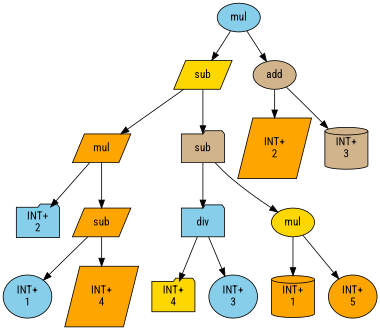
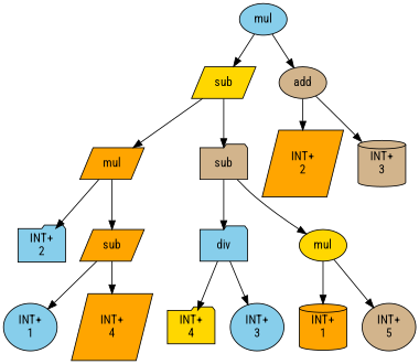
  digraph {
    fontname="Roboto Condensed"
    node [shape=ellipse style=filled fillcolor=orange fontname="Roboto Condensed"]
    edge [fontname="Roboto Condensed"]
    n1 [label=mul fillcolor=skyblue]
    n2 [label=sub shape=parallelogram fillcolor=gold]
    n3 [label=add fillcolor=tan]
    n4 [label=mul shape=parallelogram]
    n5 [label=sub shape=folder fillcolor=tan]
    n6 [label="INT+\n2" shape=folder fillcolor=skyblue]
    n7 [label=sub shape=parallelogram]
    n8 [label="INT+\n1" fillcolor=skyblue]
    n9 [label="INT+\n4" shape=parallelogram]
    n10 [label=div shape=folder fillcolor=skyblue]
    n11 [label=mul fillcolor=gold]
    n12 [label="INT+\n4" shape=folder fillcolor=gold]
    n13 [label="INT+\n3" fillcolor=skyblue]
    n14 [label="INT+\n1" shape=cylinder]
-   n15 [label="INT+\n5"]
+   n15 [label="INT+\n5" fillcolor=tan]
    n16 [label="INT+\n2" shape=parallelogram]
    n17 [label="INT+\n3" shape=cylinder fillcolor=tan]
    n1 -> n2
    n1 -> n3
    n2 -> n4
    n2 -> n5
    n3 -> n16
    n3 -> n17
    n4 -> n6
    n4 -> n7
    n5 -> n10
    n5 -> n11
    n7 -> n8
    n7 -> n9
    n10 -> n12
    n10 -> n13
    n11 -> n14
    n11 -> n15
  }
